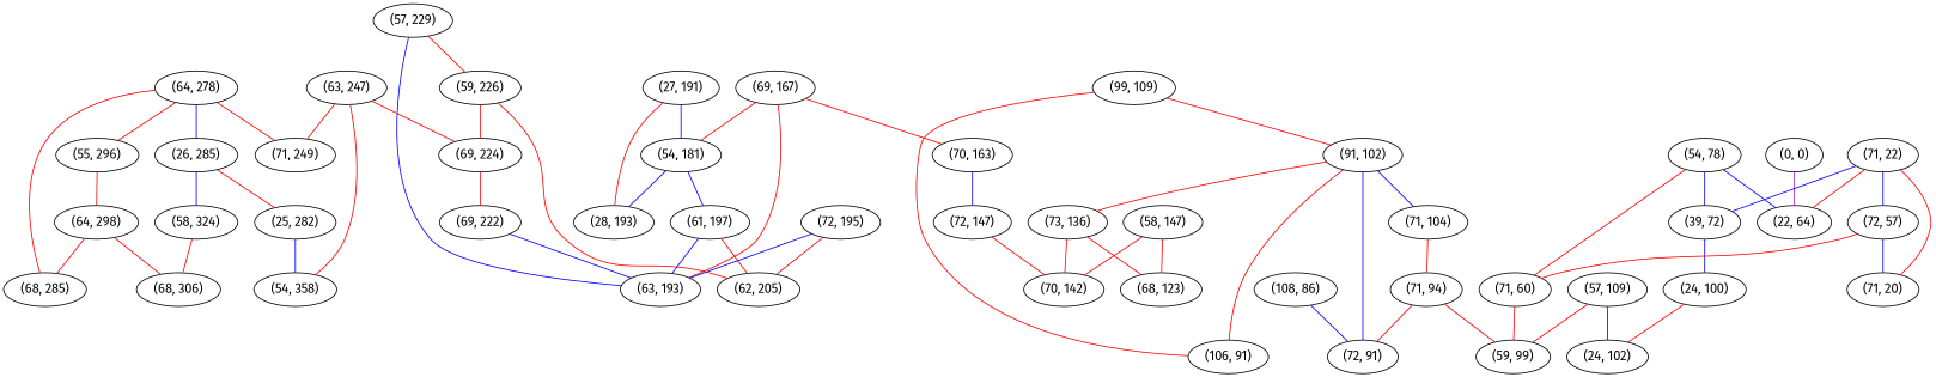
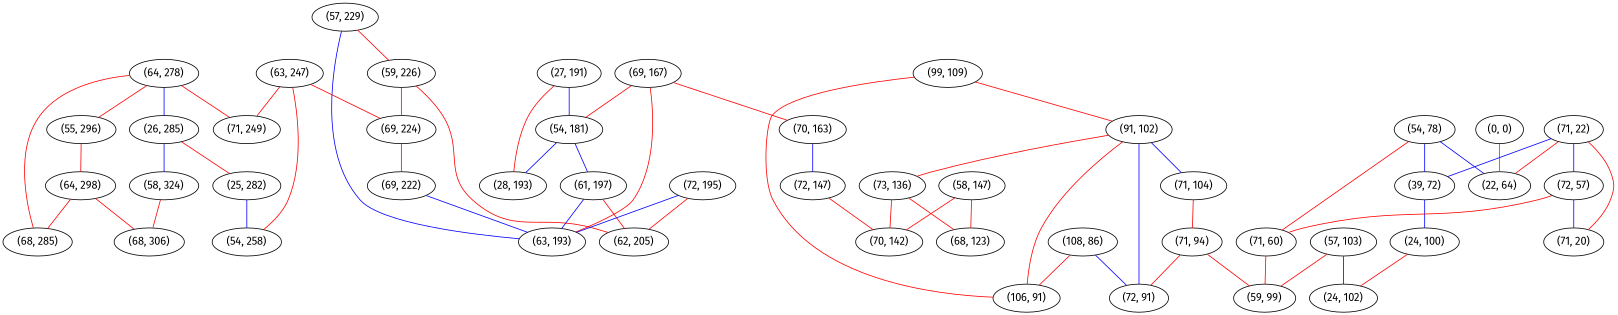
  graph {
    fontname="Fira Sans"
    node [fontname="Fira Sans"]
    edge [color=red fontname="Fira Sans" weight=1]
    "(64, 278)"
    "(55, 296)"
    "(26, 285)"
    "(68, 285)"
    "(71, 249)"
    "(64, 298)"
    "(25, 282)"
    "(58, 324)"
    n9 [label="(91, 102)"]
    "(99, 109)"
    "(106, 91)"
    "(73, 136)"
    "(71, 104)"
    "(72, 91)"
    "(57, 229)"
    "(59, 226)"
    "(63, 193)"
    "(69, 224)"
    "(62, 205)"
    "(69, 167)"
    "(54, 181)"
    "(70, 163)"
    "(28, 193)"
    "(61, 197)"
    "(72, 147)"
    "(68, 306)"
    "(69, 222)"
    "(54, 78)"
    "(22, 64)"
    "(39, 72)"
    "(71, 60)"
    "(24, 100)"
    "(59, 99)"
    "(70, 142)"
    "(68, 123)"
    "(71, 94)"
    "(0, 0)"
    "(63, 247)"
-   "(54, 258)" [label="(54, 358)"]
+   "(54, 258)"
    "(71, 22)"
    "(72, 57)"
    "(71, 20)"
    "(58, 147)"
    "(24, 102)"
    "(27, 191)"
-   "(57, 103)" [label="(57, 109)"]
+   "(57, 103)"
    "(72, 195)"
    "(108, 86)"
    "(64, 278)" -- "(55, 296)"
    "(64, 278)" -- "(26, 285)" [color=blue weight=3]
    "(64, 278)" -- "(68, 285)"
    "(64, 278)" -- "(71, 249)"
    "(55, 296)" -- "(64, 298)"
    "(26, 285)" -- "(25, 282)"
    "(26, 285)" -- "(58, 324)" [color=blue weight=3]
    "(64, 298)" -- "(68, 285)"
    "(64, 298)" -- "(68, 306)"
    "(25, 282)" -- "(54, 258)" [color=blue weight=3]
    "(58, 324)" -- "(68, 306)"
    n9 -- "(106, 91)"
    n9 -- "(73, 136)"
    n9 -- "(71, 104)" [color=blue weight=3]
    n9 -- "(72, 91)" [color=blue weight=3]
    "(99, 109)" -- n9
    "(99, 109)" -- "(106, 91)"
    "(73, 136)" -- "(70, 142)"
    "(73, 136)" -- "(68, 123)"
    "(71, 104)" -- "(71, 94)"
    "(57, 229)" -- "(59, 226)"
    "(57, 229)" -- "(63, 193)" [color=blue weight=3]
    "(59, 226)" -- "(69, 224)"
    "(59, 226)" -- "(62, 205)"
    "(69, 224)" -- "(69, 222)"
    "(69, 167)" -- "(63, 193)"
    "(69, 167)" -- "(54, 181)"
    "(69, 167)" -- "(70, 163)"
    "(54, 181)" -- "(28, 193)" [color=blue weight=3]
    "(54, 181)" -- "(61, 197)" [color=blue weight=3]
    "(70, 163)" -- "(72, 147)" [color=blue weight=3]
    "(61, 197)" -- "(63, 193)" [color=blue weight=3]
    "(61, 197)" -- "(62, 205)"
    "(72, 147)" -- "(70, 142)"
    "(69, 222)" -- "(63, 193)" [color=blue weight=3]
    "(54, 78)" -- "(22, 64)" [color=blue weight=3]
    "(54, 78)" -- "(39, 72)" [color=blue weight=3]
    "(54, 78)" -- "(71, 60)"
    "(39, 72)" -- "(24, 100)" [color=blue weight=3]
    "(71, 60)" -- "(59, 99)"
    "(24, 100)" -- "(24, 102)"
    "(71, 94)" -- "(72, 91)"
    "(71, 94)" -- "(59, 99)"
    "(0, 0)" -- "(22, 64)" [color=purple weight=4]
    "(63, 247)" -- "(71, 249)"
    "(63, 247)" -- "(69, 224)"
    "(63, 247)" -- "(54, 258)"
    "(71, 22)" -- "(22, 64)"
    "(71, 22)" -- "(39, 72)" [color=blue]
    "(71, 22)" -- "(72, 57)" [color=blue weight=3]
    "(71, 22)" -- "(71, 20)"
    "(72, 57)" -- "(71, 60)"
    "(72, 57)" -- "(71, 20)" [color=blue weight=3]
    "(58, 147)" -- "(70, 142)"
    "(58, 147)" -- "(68, 123)"
    "(27, 191)" -- "(54, 181)" [color=blue weight=3]
    "(27, 191)" -- "(28, 193)"
    "(57, 103)" -- "(59, 99)"
    "(57, 103)" -- "(24, 102)" [color=blue weight=3]
    "(72, 195)" -- "(63, 193)" [color=blue weight=3]
    "(72, 195)" -- "(62, 205)"
+   "(108, 86)" -- "(106, 91)"
    "(108, 86)" -- "(72, 91)" [color=blue weight=3]
  }
